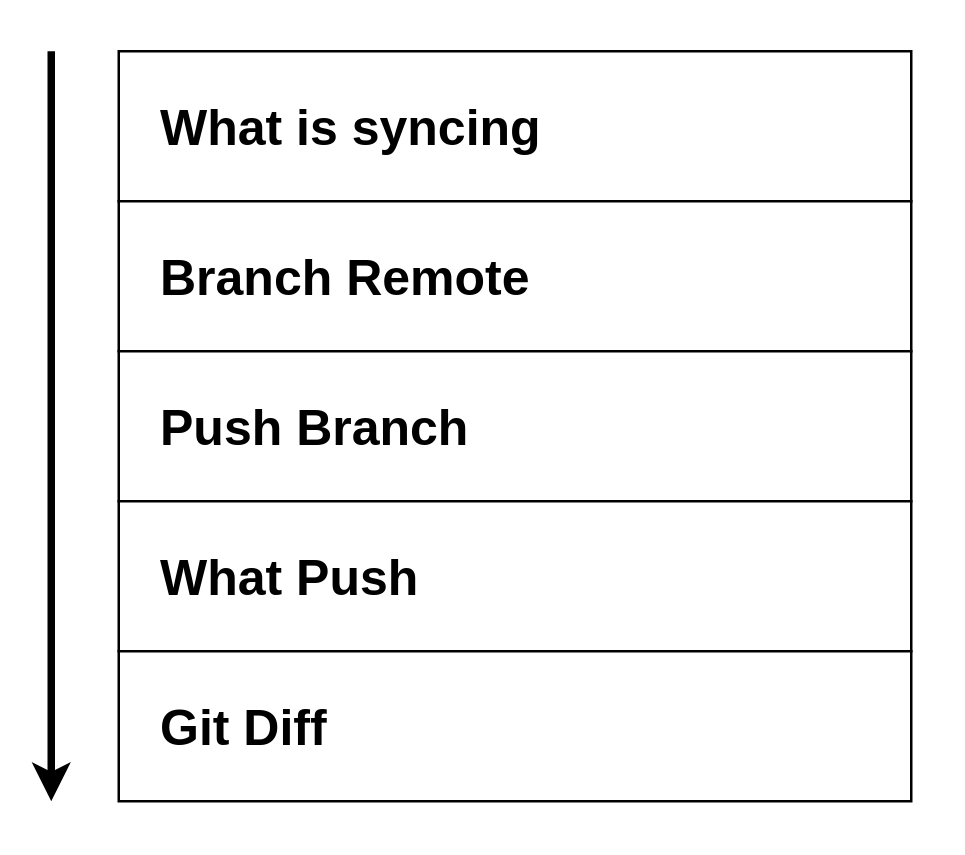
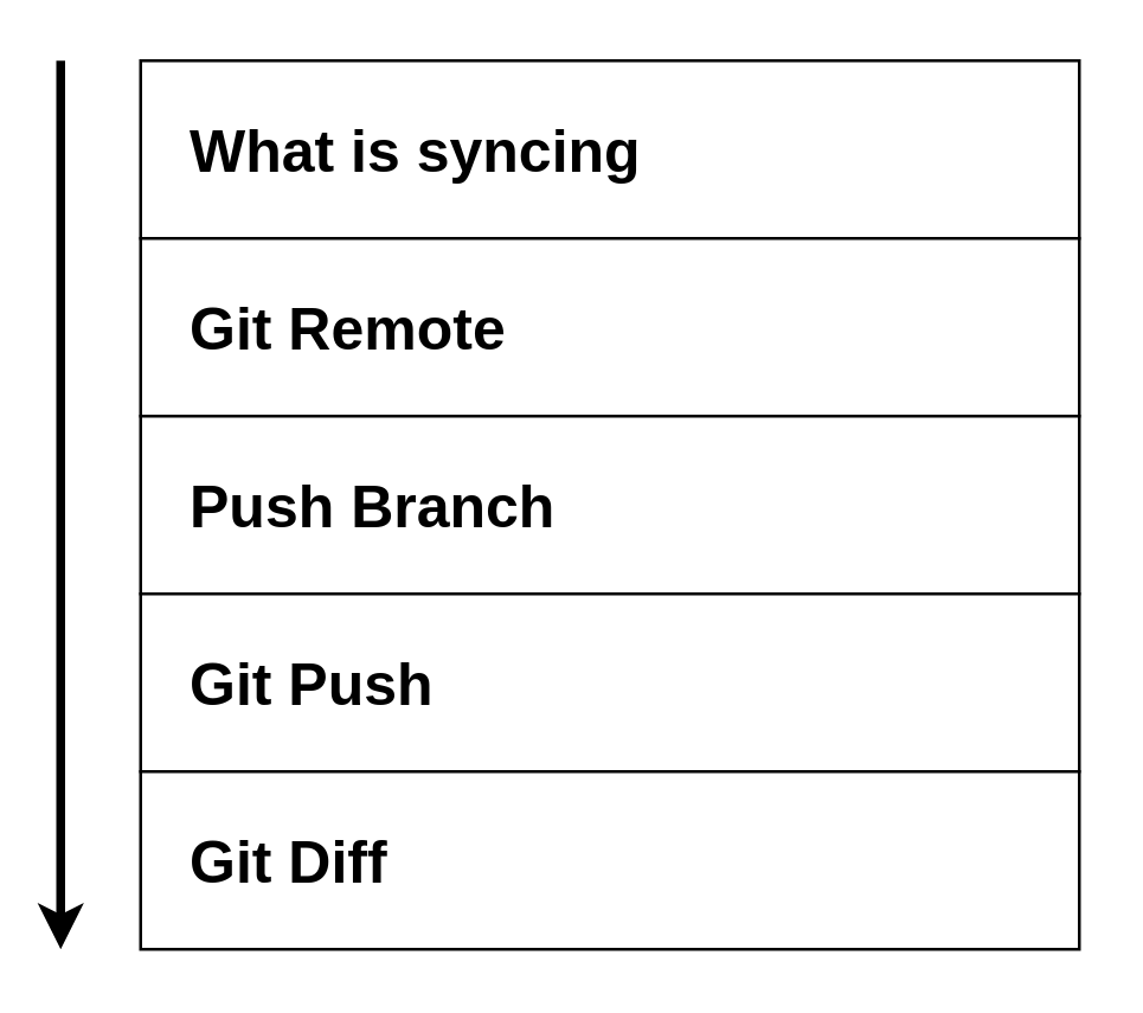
  <mxCell id="0" />
  <mxCell id="1" parent="0" />
  <mxCell id="2" value="" style="group;align=left;spacingLeft=15;fontStyle=1" parent="1" vertex="1" connectable="0"><mxGeometry x="47" y="20" width="317" height="300" as="geometry" /></mxCell>
  <mxCell id="3" value="What is syncing" style="rounded=0;whiteSpace=wrap;html=1;fontSize=20;align=left;spacingLeft=15;fontStyle=1" parent="2" vertex="1"><mxGeometry width="317" height="60" as="geometry" /></mxCell>
- <mxCell id="4" value="Branch Remote" style="rounded=0;whiteSpace=wrap;html=1;fontSize=20;align=left;spacingLeft=15;fontStyle=1" parent="2" vertex="1"><mxGeometry y="60" width="317" height="60" as="geometry" /></mxCell>
+ <mxCell id="4" value="Git Remote" style="rounded=0;whiteSpace=wrap;html=1;fontSize=20;align=left;spacingLeft=15;fontStyle=1" parent="2" vertex="1"><mxGeometry y="60" width="317" height="60" as="geometry" /></mxCell>
  <mxCell id="5" value="Push Branch" style="rounded=0;whiteSpace=wrap;html=1;fontSize=20;align=left;spacingLeft=15;fontStyle=1" parent="2" vertex="1"><mxGeometry y="120" width="317" height="60" as="geometry" /></mxCell>
- <mxCell id="6" value="What Push" style="rounded=0;whiteSpace=wrap;html=1;fontSize=20;align=left;spacingLeft=15;fontStyle=1" parent="2" vertex="1"><mxGeometry y="180" width="317" height="60" as="geometry" /></mxCell>
+ <mxCell id="6" value="Git Push" style="rounded=0;whiteSpace=wrap;html=1;fontSize=20;align=left;spacingLeft=15;fontStyle=1" parent="2" vertex="1"><mxGeometry y="180" width="317" height="60" as="geometry" /></mxCell>
  <mxCell id="7" value="Git Diff" style="rounded=0;whiteSpace=wrap;html=1;fontSize=20;align=left;spacingLeft=15;fontStyle=1" parent="2" vertex="1"><mxGeometry y="240" width="317" height="60" as="geometry" /></mxCell>
  <mxCell id="8" value="" style="endArrow=classic;html=1;fontSize=20;strokeWidth=3;align=left;spacingLeft=15;fontStyle=1" parent="1" edge="1"><mxGeometry width="50" height="50" relative="1" as="geometry"><mxPoint x="20" y="20" as="sourcePoint" /><mxPoint x="20" y="320" as="targetPoint" /></mxGeometry></mxCell>
